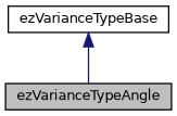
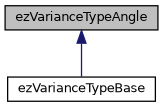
  digraph {
    node [color=black fontname=Helvetica fontsize=10 shape=record style=filled]
    n1 [fillcolor=grey75 fontcolor=black height=0.2 label=ezVarianceTypeAngle width=0.4]
    n2 [fillcolor=white height=0.2 label=ezVarianceTypeBase width=0.4]
-   n2 -> n1 [color=midnightblue dir=back fontname=Helvetica fontsize=10 labelfontname=Helvetica labelfontsize=10 style=solid]
+   n1 -> n2 [color=midnightblue dir=back fontname=Helvetica fontsize=10 labelfontname=Helvetica labelfontsize=10 style=solid]
  }
